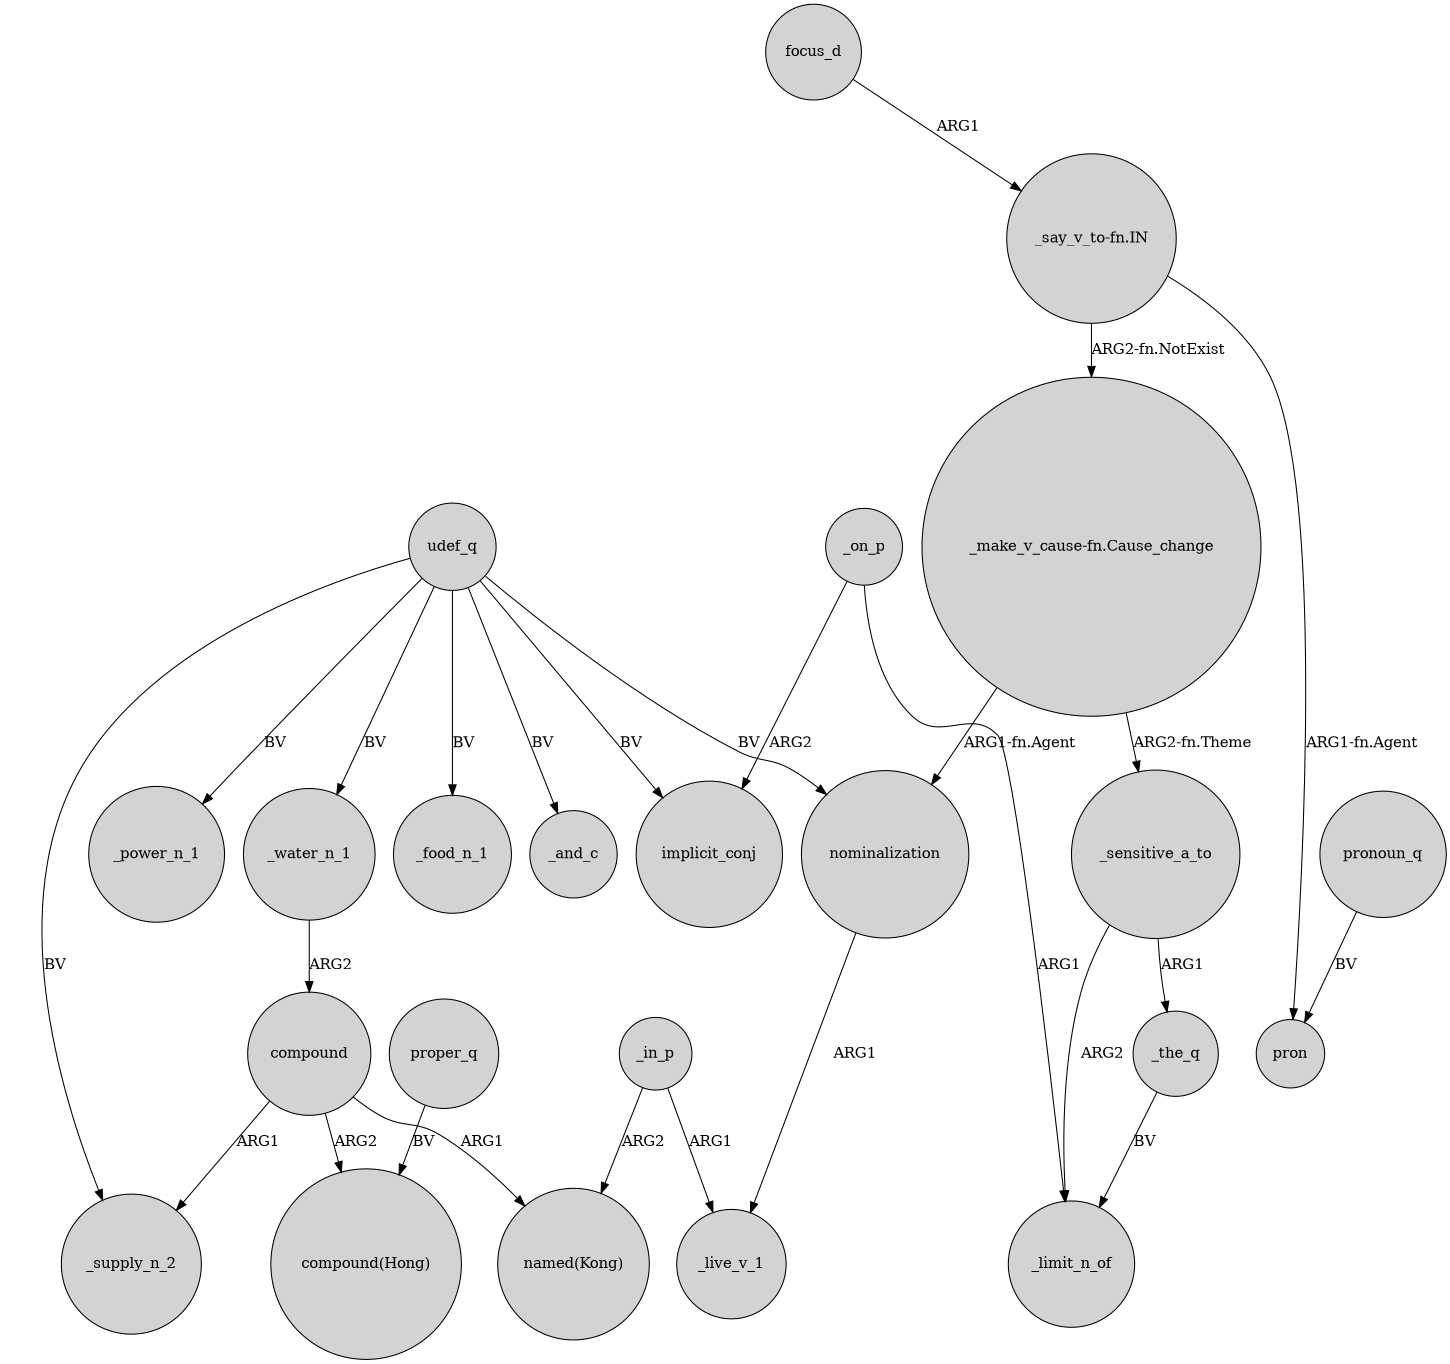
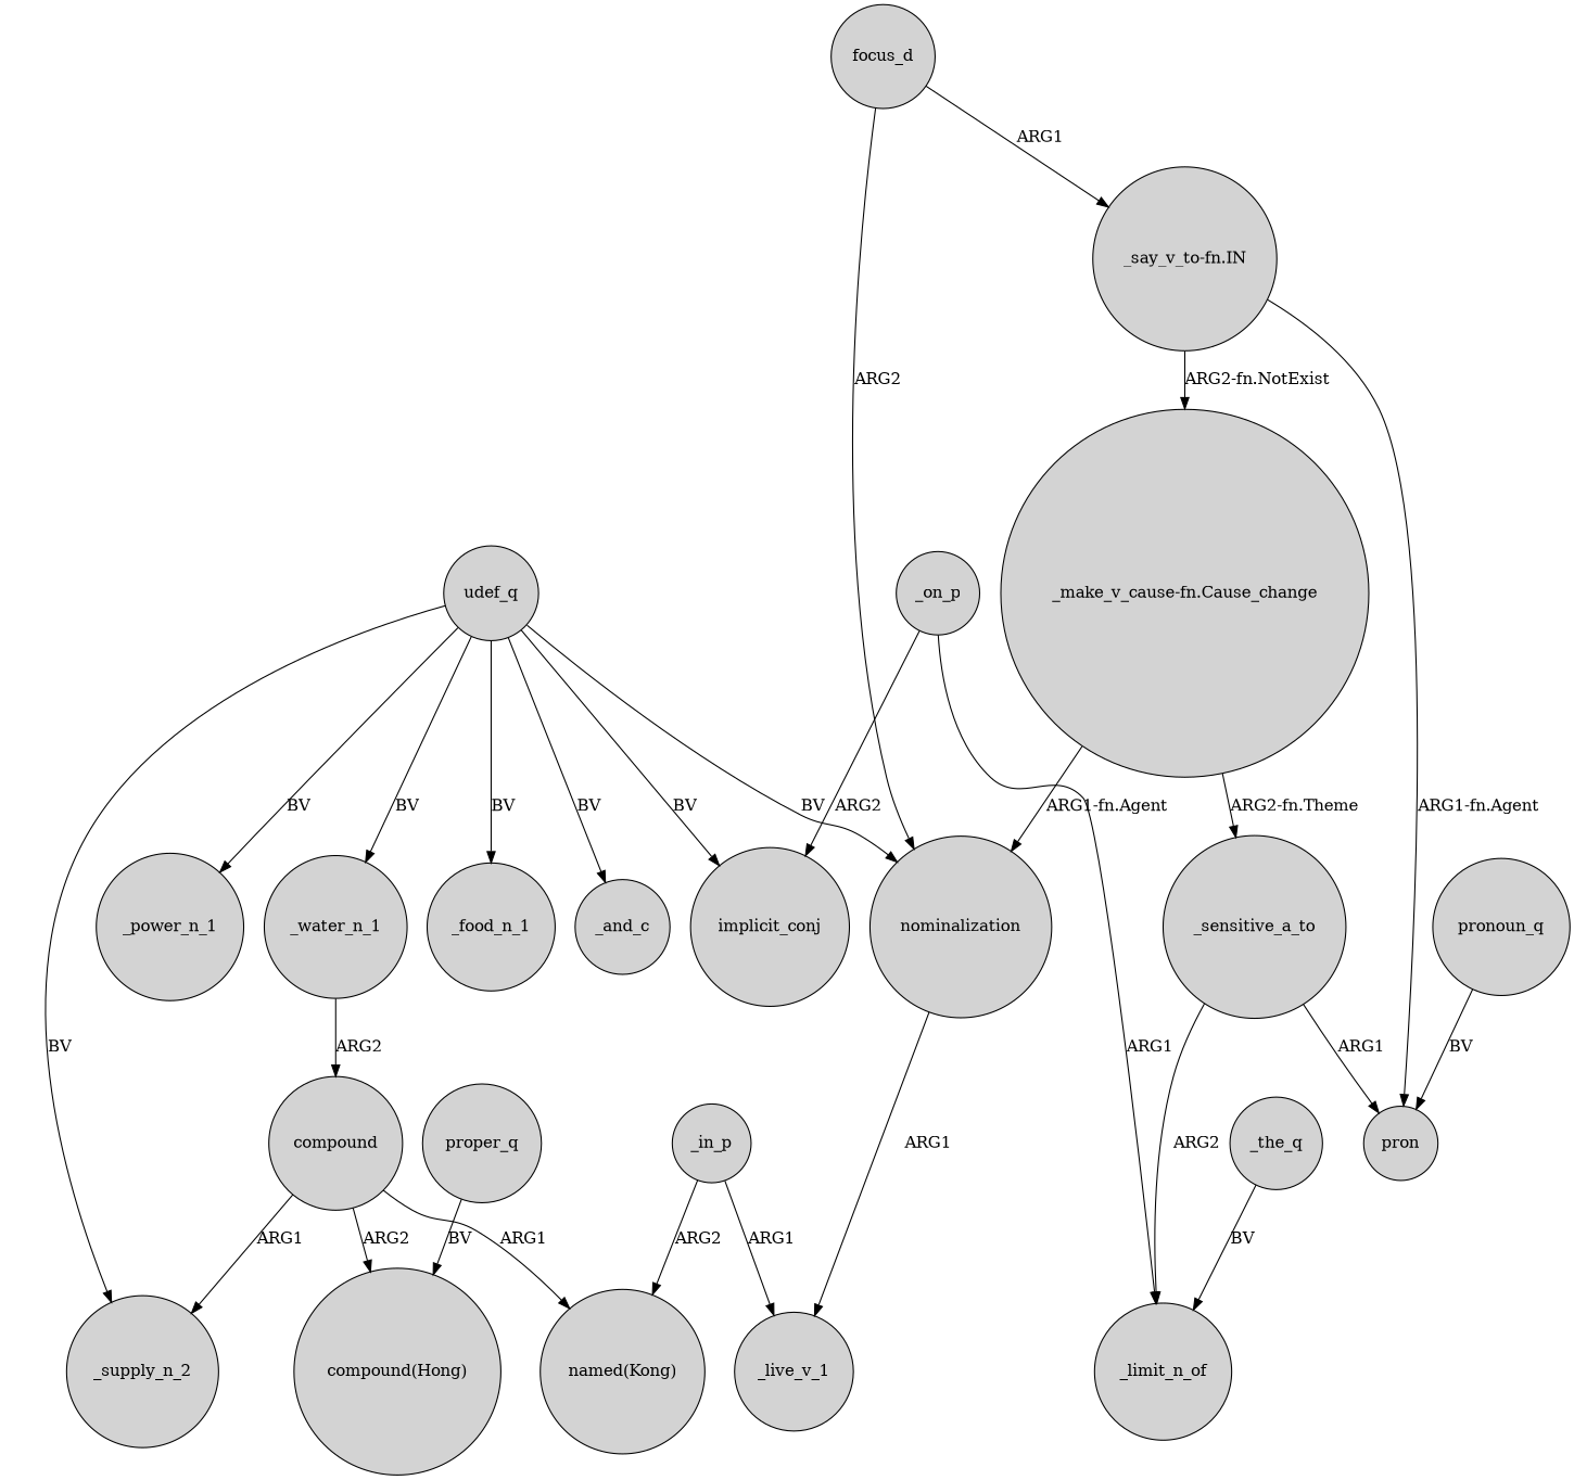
  digraph {
    node [shape=circle style=filled]
    "_make_v_cause-fn.Cause_change"
    _sensitive_a_to
    nominalization
    _limit_n_of
    pron
    _live_v_1
    _in_p
    "named(Kong)"
    _on_p
    implicit_conj
    compound
    n12 [label="compound(Hong)"]
    n13 [label=_supply_n_2]
    _water_n_1
    udef_q
    _food_n_1
    _and_c
    _power_n_1
    "_say_v_to-fn.IN"
    focus_d
    proper_q
    pronoun_q
    _the_q
    "_make_v_cause-fn.Cause_change" -> _sensitive_a_to [label="ARG2-fn.Theme"]
    "_make_v_cause-fn.Cause_change" -> nominalization [label="ARG1-fn.Agent"]
    _sensitive_a_to -> _limit_n_of [label=ARG2]
-   _sensitive_a_to -> _the_q [label=ARG1]
+   _sensitive_a_to -> pron [label=ARG1]
    nominalization -> _live_v_1 [label=ARG1]
    _in_p -> _live_v_1 [label=ARG1]
    _in_p -> "named(Kong)" [label=ARG2]
    _on_p -> _limit_n_of [label=ARG1]
    _on_p -> implicit_conj [label=ARG2]
    compound -> "named(Kong)" [label=ARG1]
    compound -> n12 [label=ARG2]
    compound -> n13 [label=ARG1]
    _water_n_1 -> compound [label=ARG2]
    udef_q -> nominalization [label=BV]
    udef_q -> implicit_conj [label=BV]
    udef_q -> n13 [label=BV]
    udef_q -> _water_n_1 [label=BV]
    udef_q -> _food_n_1 [label=BV]
    udef_q -> _and_c [label=BV]
    udef_q -> _power_n_1 [label=BV]
    "_say_v_to-fn.IN" -> "_make_v_cause-fn.Cause_change" [label="ARG2-fn.NotExist"]
    "_say_v_to-fn.IN" -> pron [label="ARG1-fn.Agent"]
+   focus_d -> nominalization [label=ARG2]
    focus_d -> "_say_v_to-fn.IN" [label=ARG1]
    proper_q -> n12 [label=BV]
    pronoun_q -> pron [label=BV]
    _the_q -> _limit_n_of [label=BV]
  }
